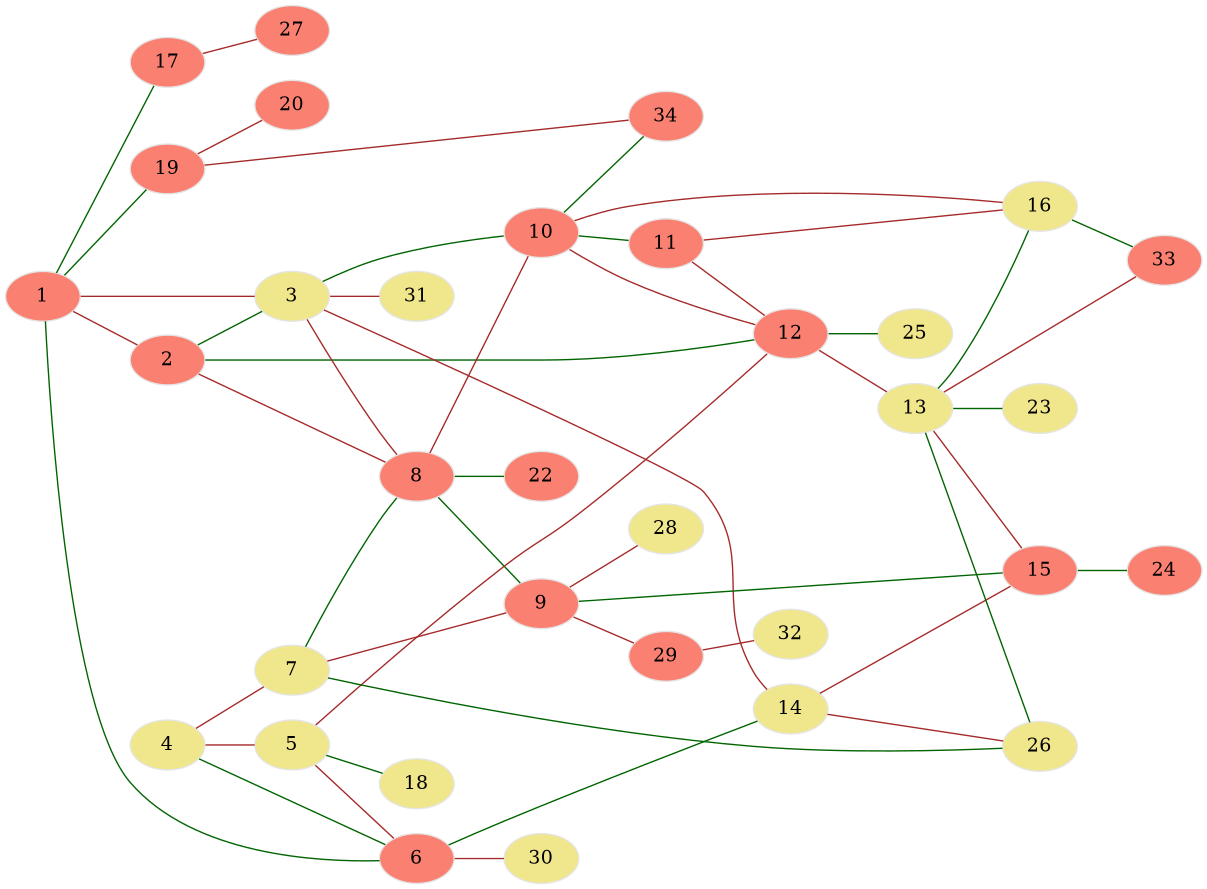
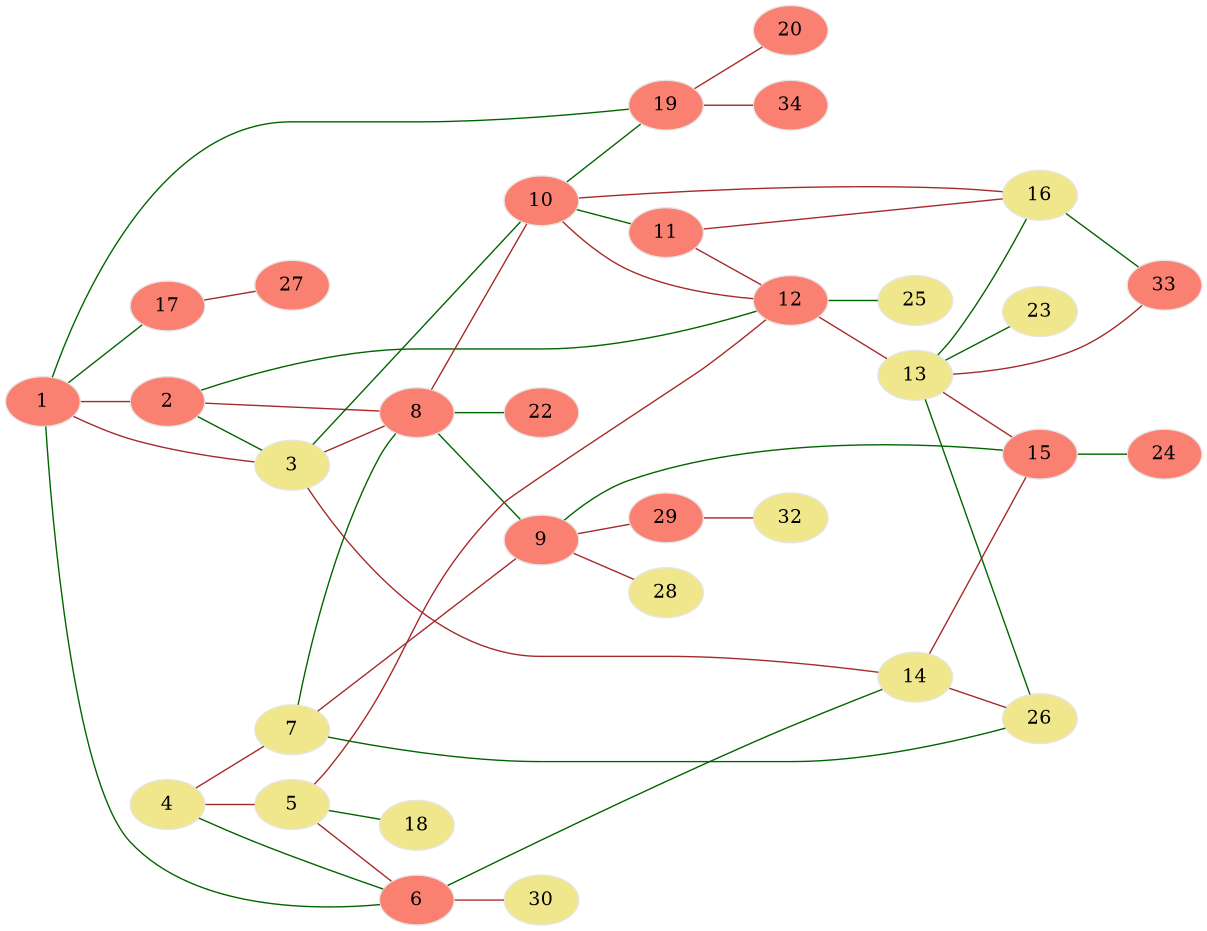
  graph {
    fontname="DejaVu Serif"
    rankdir=LR
    node [color=gray90 fillcolor=salmon fontname="DejaVu Serif" style=filled]
    edge [color=brown fontname="DejaVu Serif" weight=1.0]
    1
    2
    3 [fillcolor=khaki]
    6
    17
    19
    8
    12
    10
    14 [fillcolor=khaki]
-   31 [fillcolor=khaki]
    30 [fillcolor=khaki]
    27
    20
    34
    9
    22
    13 [fillcolor=khaki]
    25 [fillcolor=khaki]
    11
    16 [fillcolor=khaki]
    26 [fillcolor=khaki]
    15
    4 [fillcolor=khaki]
    5 [fillcolor=khaki]
    7 [fillcolor=khaki]
    18 [fillcolor=khaki]
    28 [fillcolor=khaki]
    29
    24
    32 [fillcolor=khaki]
    33
    23 [fillcolor=khaki]
    1 -- 2
    1 -- 3
    1 -- 6 [color=darkgreen]
    1 -- 17 [color=darkgreen]
    1 -- 19 [color=darkgreen]
    2 -- 3 [color=darkgreen]
    2 -- 8
    2 -- 12 [color=darkgreen]
    3 -- 8
    3 -- 10 [color=darkgreen]
    3 -- 14
-   3 -- 31
    6 -- 14 [color=darkgreen]
    6 -- 30
    17 -- 27
    19 -- 20
    19 -- 34
    8 -- 10
    8 -- 9 [color=darkgreen]
    8 -- 22 [color=darkgreen weight=2.0]
    12 -- 13
    12 -- 25 [color=darkgreen weight=2.0]
-   10 -- 34 [color=darkgreen]
+   10 -- 19 [color=darkgreen]
    10 -- 12
    10 -- 11 [color=darkgreen]
    10 -- 16 [weight=3.0]
    14 -- 26
    14 -- 15
    9 -- 15 [color=darkgreen]
    9 -- 28
    9 -- 29
    13 -- 16 [color=darkgreen]
    13 -- 26 [color=darkgreen]
    13 -- 15
    13 -- 33
    13 -- 23 [color=darkgreen]
    11 -- 12
    11 -- 16
    16 -- 33 [color=darkgreen]
    15 -- 24 [color=darkgreen weight=3.0]
    4 -- 6 [color=darkgreen]
    4 -- 5
    4 -- 7
    5 -- 6
    5 -- 12
    5 -- 18 [color=darkgreen]
    7 -- 8 [color=darkgreen]
    7 -- 9
    7 -- 26 [color=darkgreen weight=2.0]
    29 -- 32 [weight=2.0]
  }
